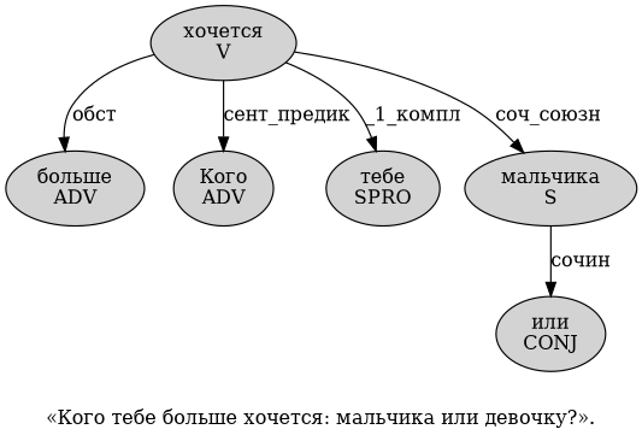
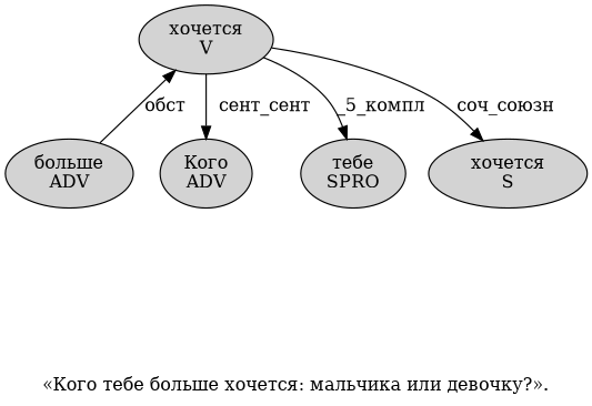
  digraph {
    label="«Кого тебе больше хочется: мальчика или девочку?»."
    node [fillcolor=lightgray penwidth=1 shape=ellipse style=filled]
    n1 [label="Кого\nADV"]
    n2 [label="тебе\nSPRO"]
    n3 [label="больше\nADV"]
    n4 [label="хочется\nV"]
-   n5 [label="мальчика\nS"]
-   n6 [label="или\nCONJ"]
-   n4 -> n1 [label="сент_предик"]
-   n4 -> n2 [label="_1_компл"]
-   n4 -> n3 [label="обст"]
+   n5 [label="хочется\nS"]
+   n4 -> n1 [label="сент_сент"]
+   n4 -> n2 [label="_5_компл"]
+   n3 -> n4 [label="обст"]
    n4 -> n5 [label="соч_союзн"]
-   n5 -> n6 [label="сочин"]
  }
